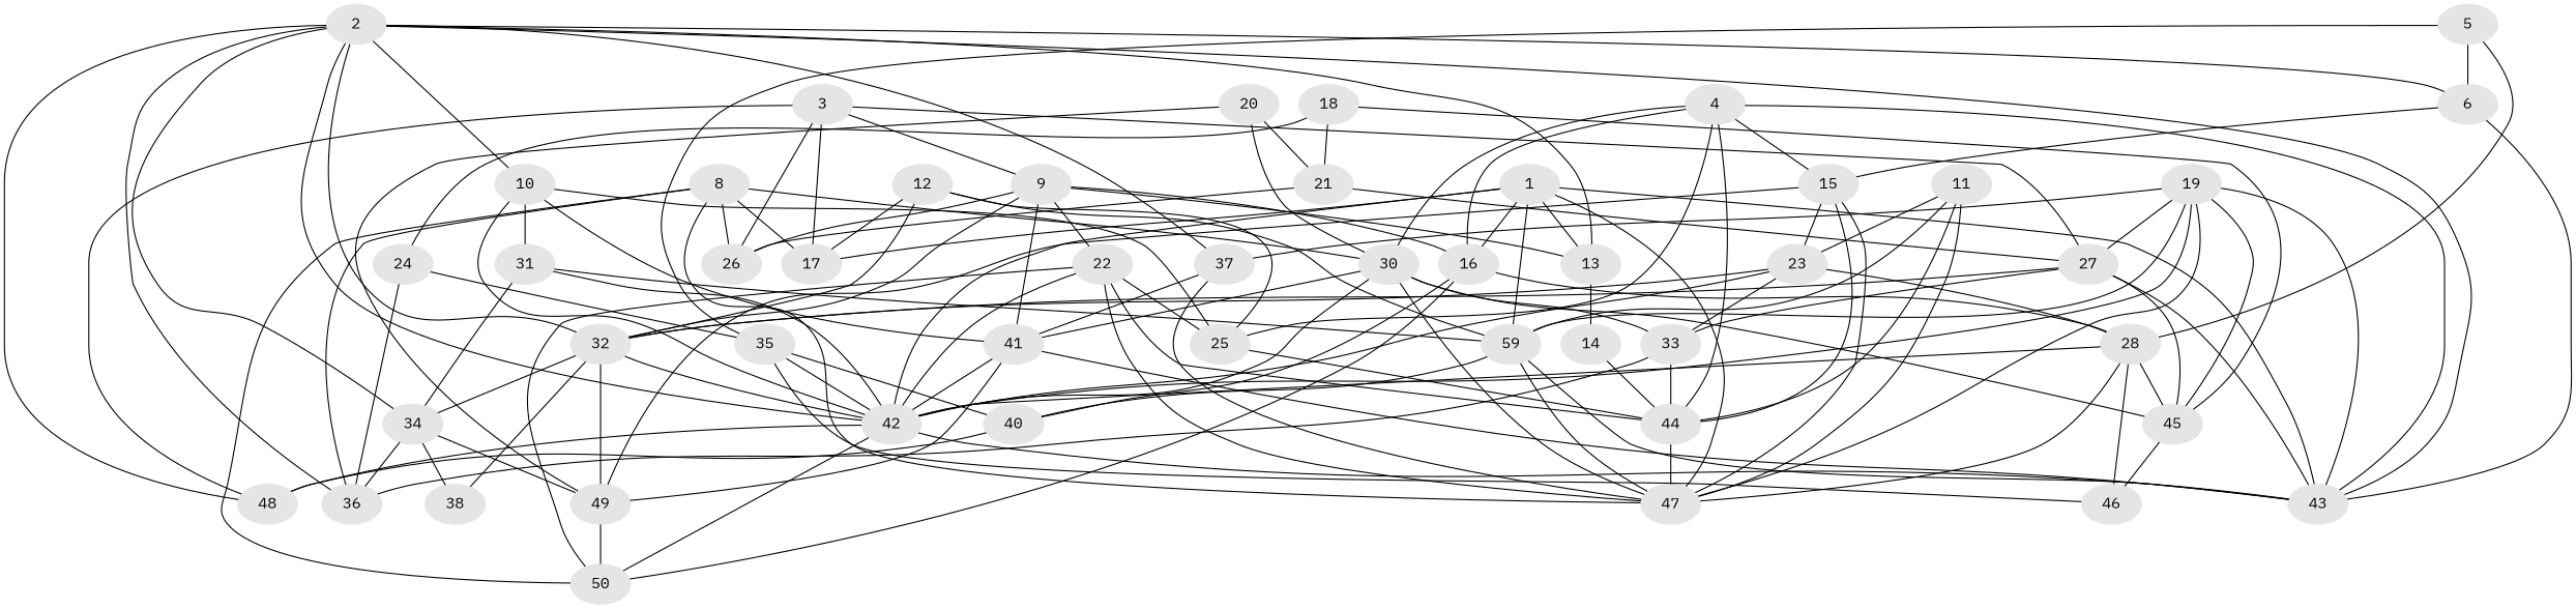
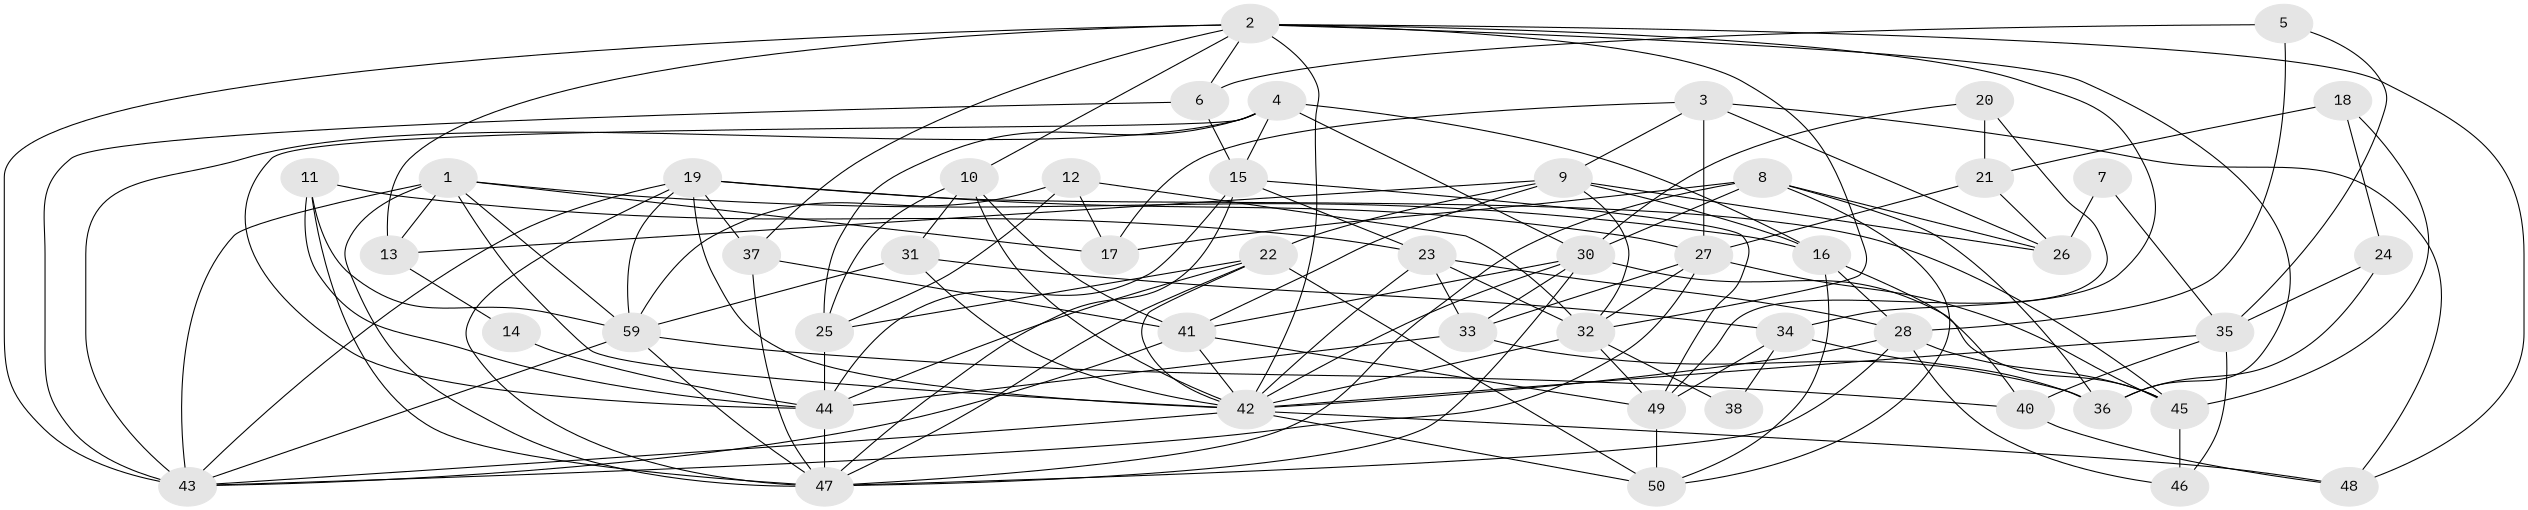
  graph {
    fontname="IBM Plex Mono"
    node [color=gray90 fontname="IBM Plex Mono" style=filled]
    edge [fontname="IBM Plex Mono" weight=1.0]
    1
    13
    16
    17
    n5 [label=59]
    42
    43
    47
    14
    28
    50
    40
    48
    2
    6
    10
    32
    34
    36
    37
    15
    25
    41
    31
    49
    38
    3
    9
    26
    27
    22
    45
    33
    4
    30
    44
    23
    5
    35
    46
+   7
    8
    11
    12
    18
    21
    24
    19
    20
    1 -- 13
    1 -- 16
    1 -- 17
    1 -- n5 [weight=2.0]
    1 -- 42
    1 -- 43 [weight=2.0]
    1 -- 47
    13 -- 14
    16 -- 28
    16 -- 50
    16 -- 40
    n5 -- 43
    n5 -- 47
    n5 -- 40
    42 -- 43
    42 -- 50
    42 -- 48
    14 -- 44
    28 -- 42
    28 -- 47
    28 -- 45
    28 -- 46
    40 -- 48
    2 -- 13
    2 -- 42
    2 -- 43
    2 -- 48
    2 -- 6
    2 -- 10
    2 -- 32
    2 -- 34
    2 -- 36
    2 -- 37
    6 -- 43
    6 -- 15
    10 -- 42
    10 -- 25
    10 -- 41
    10 -- 31
    32 -- 42
-   32 -- 34
    32 -- 49
    32 -- 38 [weight=2.0]
    34 -- 36
    34 -- 49
    34 -- 38
    37 -- 47
    37 -- 41
    15 -- 47
    15 -- 49
    15 -- 44
    15 -- 23
    25 -- 44
    41 -- 42
    41 -- 43
    41 -- 49
    31 -- n5 [weight=2.0]
    31 -- 42
    31 -- 34
    49 -- 50
    3 -- 17
    3 -- 48
    3 -- 9
    3 -- 26
    3 -- 27
    9 -- 13
    9 -- 16
    9 -- 32
    9 -- 41
    9 -- 26
    9 -- 22
    27 -- 43
    27 -- 32
    27 -- 45
    27 -- 33
    22 -- 42
    22 -- 47
    22 -- 50
    22 -- 25
    22 -- 44
    45 -- 46
    33 -- 36
    33 -- 44
    4 -- 16
    4 -- 43
    4 -- 15
    4 -- 25
    4 -- 30
    4 -- 44
    30 -- 42
    30 -- 47
    30 -- 41
    30 -- 45
    30 -- 33
    44 -- 47
    23 -- 42
    23 -- 28
    23 -- 32
    23 -- 33
    5 -- 28
    5 -- 6
    5 -- 35
    35 -- 42
    35 -- 40
    35 -- 46
+   7 -- 26
+   7 -- 35
    8 -- 17
    8 -- 47
    8 -- 50
    8 -- 36
    8 -- 26
    8 -- 30 [weight=2.0]
    11 -- n5
    11 -- 47
    11 -- 44
    11 -- 23
    12 -- 17
    12 -- n5
    12 -- 32
    12 -- 25
    18 -- 45
    18 -- 21
    18 -- 24
    21 -- 26
    21 -- 27
    24 -- 36
    24 -- 35
    19 -- n5
    19 -- 42
    19 -- 43
    19 -- 47
    19 -- 37
    19 -- 27
    19 -- 45
    20 -- 49
    20 -- 30
    20 -- 21
  }
